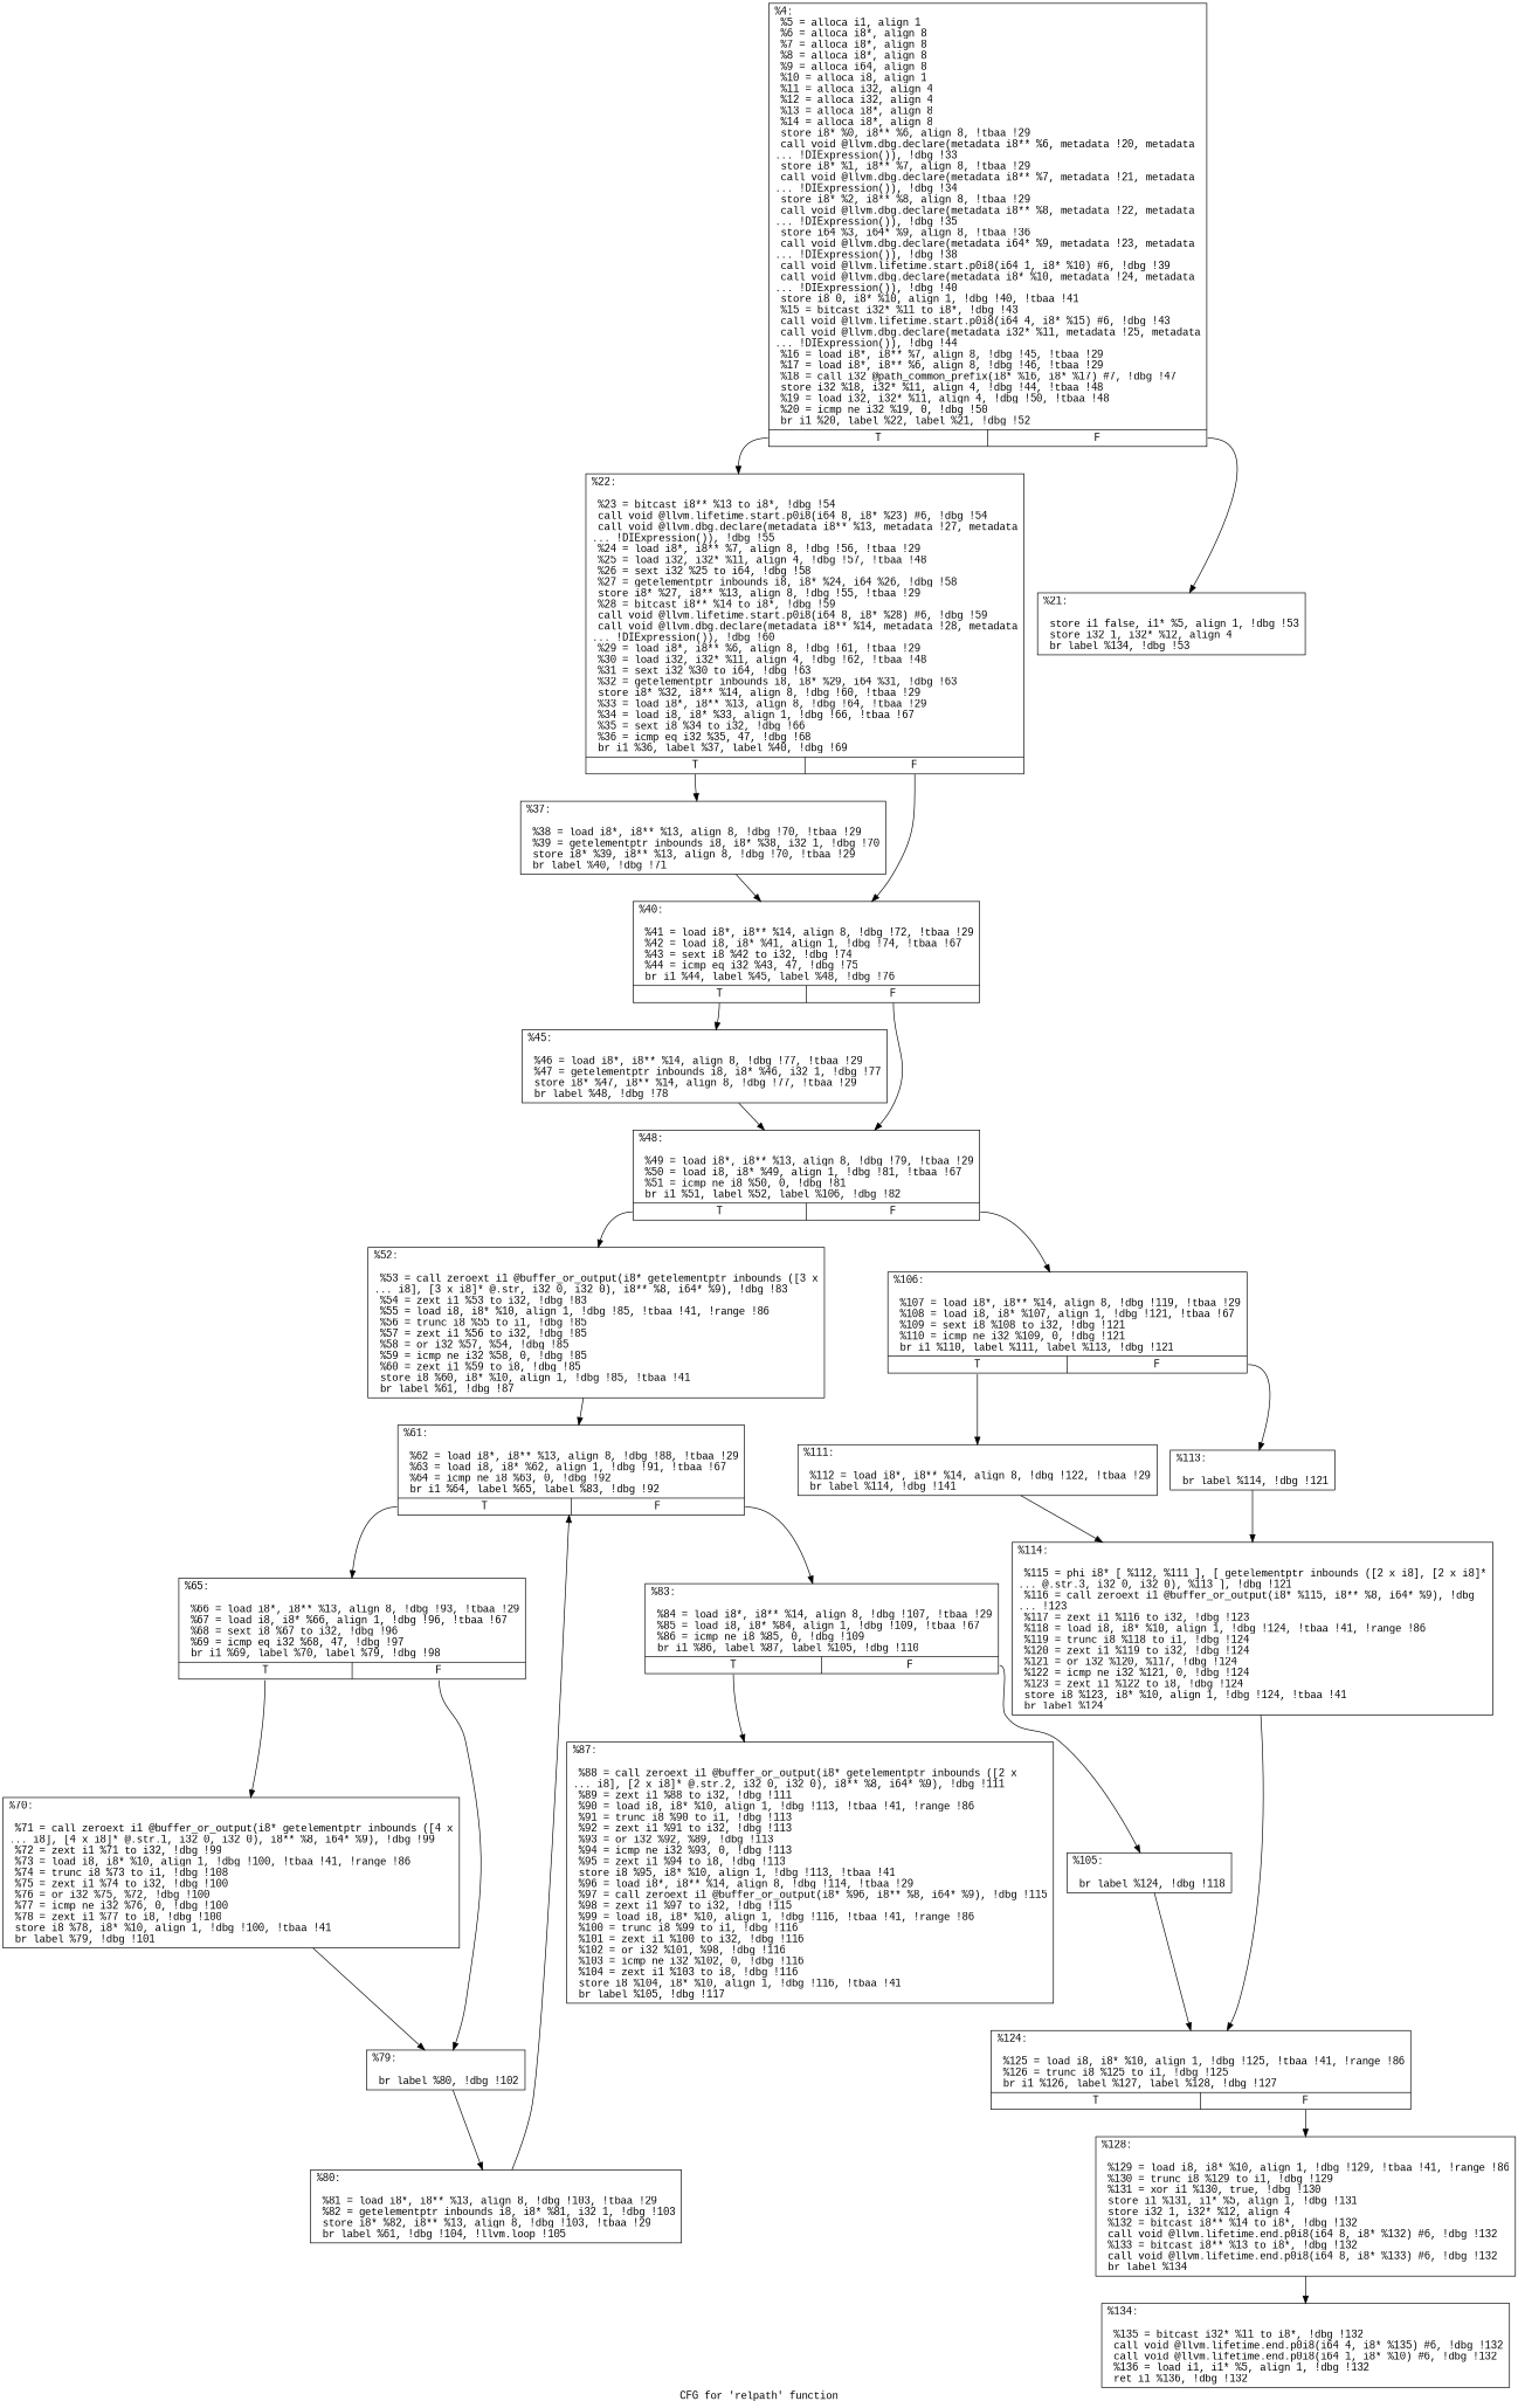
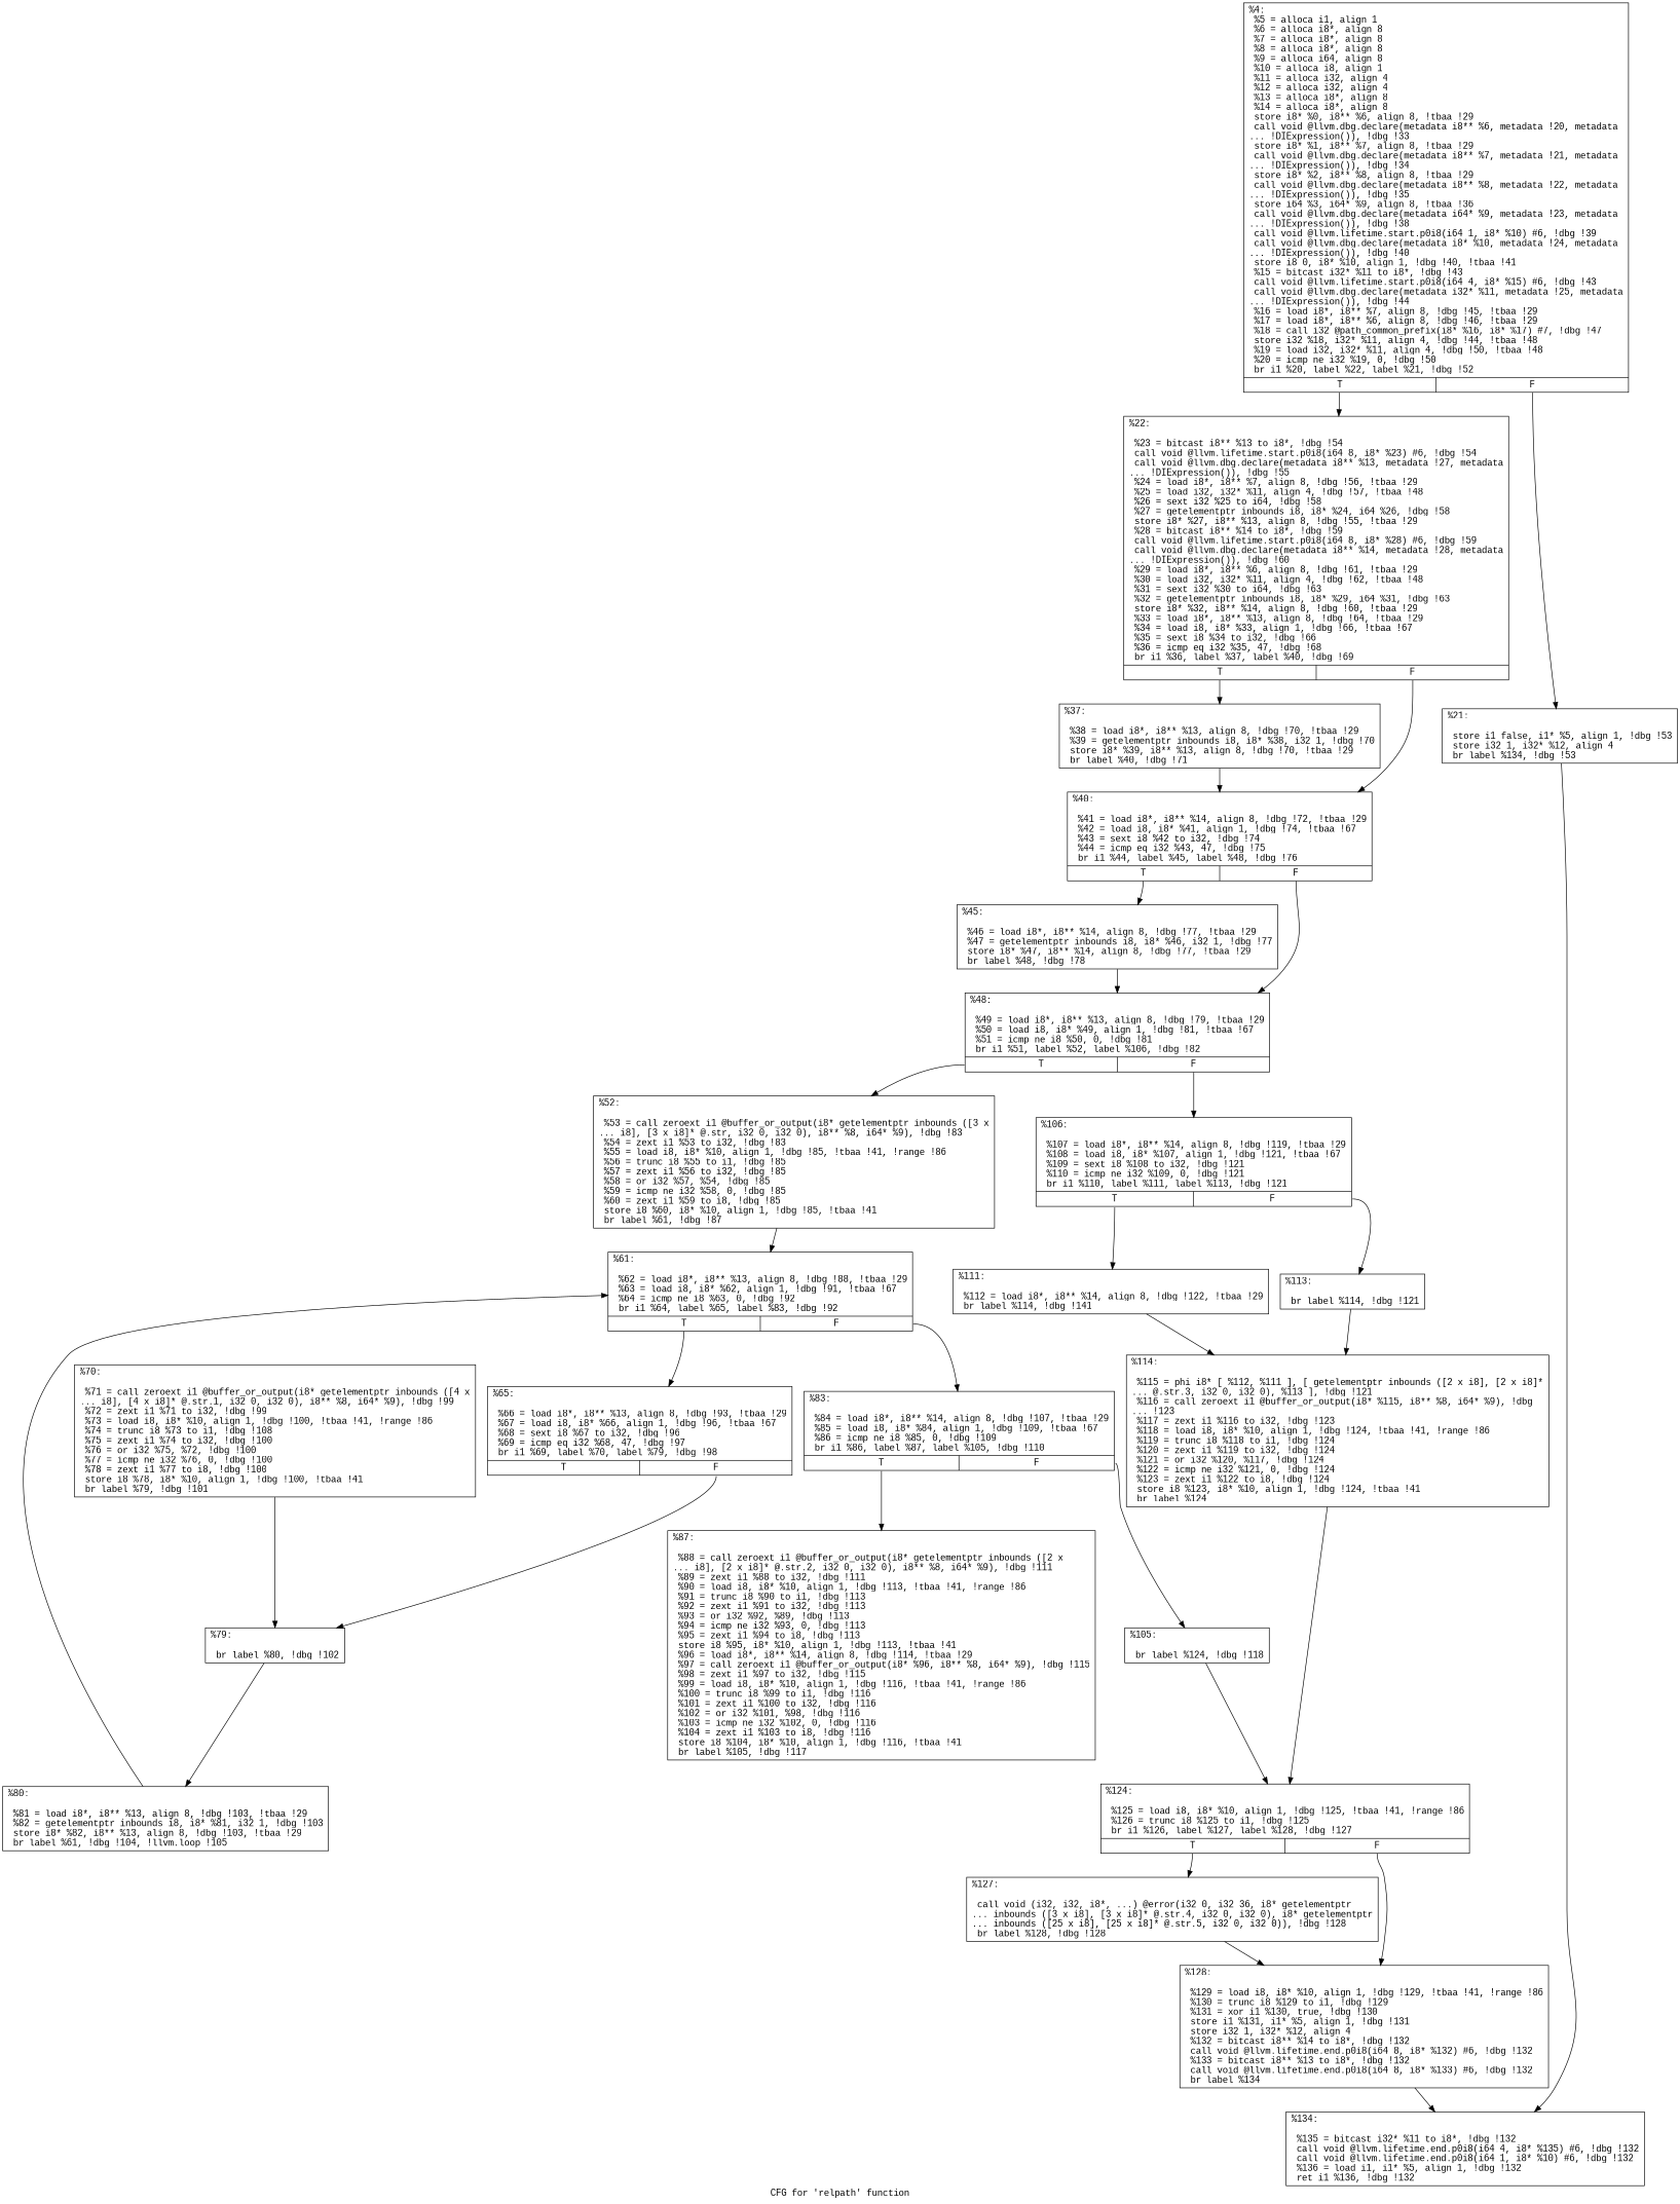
  digraph {
    fontname="Liberation Mono"
    label="CFG for 'relpath' function"
    node [fontname="Liberation Mono" shape=record]
    edge [fontname="Liberation Mono"]
    n1 [label="{%4:\l  %5 = alloca i1, align 1\l  %6 = alloca i8*, align 8\l  %7 = alloca i8*, align 8\l  %8 = alloca i8*, align 8\l  %9 = alloca i64, align 8\l  %10 = alloca i8, align 1\l  %11 = alloca i32, align 4\l  %12 = alloca i32, align 4\l  %13 = alloca i8*, align 8\l  %14 = alloca i8*, align 8\l  store i8* %0, i8** %6, align 8, !tbaa !29\l  call void @llvm.dbg.declare(metadata i8** %6, metadata !20, metadata\l... !DIExpression()), !dbg !33\l  store i8* %1, i8** %7, align 8, !tbaa !29\l  call void @llvm.dbg.declare(metadata i8** %7, metadata !21, metadata\l... !DIExpression()), !dbg !34\l  store i8* %2, i8** %8, align 8, !tbaa !29\l  call void @llvm.dbg.declare(metadata i8** %8, metadata !22, metadata\l... !DIExpression()), !dbg !35\l  store i64 %3, i64* %9, align 8, !tbaa !36\l  call void @llvm.dbg.declare(metadata i64* %9, metadata !23, metadata\l... !DIExpression()), !dbg !38\l  call void @llvm.lifetime.start.p0i8(i64 1, i8* %10) #6, !dbg !39\l  call void @llvm.dbg.declare(metadata i8* %10, metadata !24, metadata\l... !DIExpression()), !dbg !40\l  store i8 0, i8* %10, align 1, !dbg !40, !tbaa !41\l  %15 = bitcast i32* %11 to i8*, !dbg !43\l  call void @llvm.lifetime.start.p0i8(i64 4, i8* %15) #6, !dbg !43\l  call void @llvm.dbg.declare(metadata i32* %11, metadata !25, metadata\l... !DIExpression()), !dbg !44\l  %16 = load i8*, i8** %7, align 8, !dbg !45, !tbaa !29\l  %17 = load i8*, i8** %6, align 8, !dbg !46, !tbaa !29\l  %18 = call i32 @path_common_prefix(i8* %16, i8* %17) #7, !dbg !47\l  store i32 %18, i32* %11, align 4, !dbg !44, !tbaa !48\l  %19 = load i32, i32* %11, align 4, !dbg !50, !tbaa !48\l  %20 = icmp ne i32 %19, 0, !dbg !50\l  br i1 %20, label %22, label %21, !dbg !52\l|{<s0>T|<s1>F}}"]
    n2 [label="{%22:\l\l  %23 = bitcast i8** %13 to i8*, !dbg !54\l  call void @llvm.lifetime.start.p0i8(i64 8, i8* %23) #6, !dbg !54\l  call void @llvm.dbg.declare(metadata i8** %13, metadata !27, metadata\l... !DIExpression()), !dbg !55\l  %24 = load i8*, i8** %7, align 8, !dbg !56, !tbaa !29\l  %25 = load i32, i32* %11, align 4, !dbg !57, !tbaa !48\l  %26 = sext i32 %25 to i64, !dbg !58\l  %27 = getelementptr inbounds i8, i8* %24, i64 %26, !dbg !58\l  store i8* %27, i8** %13, align 8, !dbg !55, !tbaa !29\l  %28 = bitcast i8** %14 to i8*, !dbg !59\l  call void @llvm.lifetime.start.p0i8(i64 8, i8* %28) #6, !dbg !59\l  call void @llvm.dbg.declare(metadata i8** %14, metadata !28, metadata\l... !DIExpression()), !dbg !60\l  %29 = load i8*, i8** %6, align 8, !dbg !61, !tbaa !29\l  %30 = load i32, i32* %11, align 4, !dbg !62, !tbaa !48\l  %31 = sext i32 %30 to i64, !dbg !63\l  %32 = getelementptr inbounds i8, i8* %29, i64 %31, !dbg !63\l  store i8* %32, i8** %14, align 8, !dbg !60, !tbaa !29\l  %33 = load i8*, i8** %13, align 8, !dbg !64, !tbaa !29\l  %34 = load i8, i8* %33, align 1, !dbg !66, !tbaa !67\l  %35 = sext i8 %34 to i32, !dbg !66\l  %36 = icmp eq i32 %35, 47, !dbg !68\l  br i1 %36, label %37, label %40, !dbg !69\l|{<s0>T|<s1>F}}"]
    n3 [label="{%21:\l\l  store i1 false, i1* %5, align 1, !dbg !53\l  store i32 1, i32* %12, align 4\l  br label %134, !dbg !53\l}"]
    n4 [label="{%37:\l\l  %38 = load i8*, i8** %13, align 8, !dbg !70, !tbaa !29\l  %39 = getelementptr inbounds i8, i8* %38, i32 1, !dbg !70\l  store i8* %39, i8** %13, align 8, !dbg !70, !tbaa !29\l  br label %40, !dbg !71\l}"]
    n5 [label="{%40:\l\l  %41 = load i8*, i8** %14, align 8, !dbg !72, !tbaa !29\l  %42 = load i8, i8* %41, align 1, !dbg !74, !tbaa !67\l  %43 = sext i8 %42 to i32, !dbg !74\l  %44 = icmp eq i32 %43, 47, !dbg !75\l  br i1 %44, label %45, label %48, !dbg !76\l|{<s0>T|<s1>F}}"]
    n6 [label="{%134:\l\l  %135 = bitcast i32* %11 to i8*, !dbg !132\l  call void @llvm.lifetime.end.p0i8(i64 4, i8* %135) #6, !dbg !132\l  call void @llvm.lifetime.end.p0i8(i64 1, i8* %10) #6, !dbg !132\l  %136 = load i1, i1* %5, align 1, !dbg !132\l  ret i1 %136, !dbg !132\l}"]
    n7 [label="{%45:\l\l  %46 = load i8*, i8** %14, align 8, !dbg !77, !tbaa !29\l  %47 = getelementptr inbounds i8, i8* %46, i32 1, !dbg !77\l  store i8* %47, i8** %14, align 8, !dbg !77, !tbaa !29\l  br label %48, !dbg !78\l}"]
    n8 [label="{%48:\l\l  %49 = load i8*, i8** %13, align 8, !dbg !79, !tbaa !29\l  %50 = load i8, i8* %49, align 1, !dbg !81, !tbaa !67\l  %51 = icmp ne i8 %50, 0, !dbg !81\l  br i1 %51, label %52, label %106, !dbg !82\l|{<s0>T|<s1>F}}"]
    n9 [label="{%52:\l\l  %53 = call zeroext i1 @buffer_or_output(i8* getelementptr inbounds ([3 x\l... i8], [3 x i8]* @.str, i32 0, i32 0), i8** %8, i64* %9), !dbg !83\l  %54 = zext i1 %53 to i32, !dbg !83\l  %55 = load i8, i8* %10, align 1, !dbg !85, !tbaa !41, !range !86\l  %56 = trunc i8 %55 to i1, !dbg !85\l  %57 = zext i1 %56 to i32, !dbg !85\l  %58 = or i32 %57, %54, !dbg !85\l  %59 = icmp ne i32 %58, 0, !dbg !85\l  %60 = zext i1 %59 to i8, !dbg !85\l  store i8 %60, i8* %10, align 1, !dbg !85, !tbaa !41\l  br label %61, !dbg !87\l}"]
    n10 [label="{%106:\l\l  %107 = load i8*, i8** %14, align 8, !dbg !119, !tbaa !29\l  %108 = load i8, i8* %107, align 1, !dbg !121, !tbaa !67\l  %109 = sext i8 %108 to i32, !dbg !121\l  %110 = icmp ne i32 %109, 0, !dbg !121\l  br i1 %110, label %111, label %113, !dbg !121\l|{<s0>T|<s1>F}}"]
    n11 [label="{%61:\l\l  %62 = load i8*, i8** %13, align 8, !dbg !88, !tbaa !29\l  %63 = load i8, i8* %62, align 1, !dbg !91, !tbaa !67\l  %64 = icmp ne i8 %63, 0, !dbg !92\l  br i1 %64, label %65, label %83, !dbg !92\l|{<s0>T|<s1>F}}"]
    n12 [label="{%111:\l\l  %112 = load i8*, i8** %14, align 8, !dbg !122, !tbaa !29\l  br label %114, !dbg !141\l}"]
    n13 [label="{%113:\l\l  br label %114, !dbg !121\l}"]
    n14 [label="{%65:\l\l  %66 = load i8*, i8** %13, align 8, !dbg !93, !tbaa !29\l  %67 = load i8, i8* %66, align 1, !dbg !96, !tbaa !67\l  %68 = sext i8 %67 to i32, !dbg !96\l  %69 = icmp eq i32 %68, 47, !dbg !97\l  br i1 %69, label %70, label %79, !dbg !98\l|{<s0>T|<s1>F}}"]
    n15 [label="{%83:\l\l  %84 = load i8*, i8** %14, align 8, !dbg !107, !tbaa !29\l  %85 = load i8, i8* %84, align 1, !dbg !109, !tbaa !67\l  %86 = icmp ne i8 %85, 0, !dbg !109\l  br i1 %86, label %87, label %105, !dbg !110\l|{<s0>T|<s1>F}}"]
    n16 [label="{%114:\l\l  %115 = phi i8* [ %112, %111 ], [ getelementptr inbounds ([2 x i8], [2 x i8]*\l... @.str.3, i32 0, i32 0), %113 ], !dbg !121\l  %116 = call zeroext i1 @buffer_or_output(i8* %115, i8** %8, i64* %9), !dbg\l... !123\l  %117 = zext i1 %116 to i32, !dbg !123\l  %118 = load i8, i8* %10, align 1, !dbg !124, !tbaa !41, !range !86\l  %119 = trunc i8 %118 to i1, !dbg !124\l  %120 = zext i1 %119 to i32, !dbg !124\l  %121 = or i32 %120, %117, !dbg !124\l  %122 = icmp ne i32 %121, 0, !dbg !124\l  %123 = zext i1 %122 to i8, !dbg !124\l  store i8 %123, i8* %10, align 1, !dbg !124, !tbaa !41\l  br label %124\l}"]
    n17 [label="{%70:\l\l  %71 = call zeroext i1 @buffer_or_output(i8* getelementptr inbounds ([4 x\l... i8], [4 x i8]* @.str.1, i32 0, i32 0), i8** %8, i64* %9), !dbg !99\l  %72 = zext i1 %71 to i32, !dbg !99\l  %73 = load i8, i8* %10, align 1, !dbg !100, !tbaa !41, !range !86\l  %74 = trunc i8 %73 to i1, !dbg !108\l  %75 = zext i1 %74 to i32, !dbg !100\l  %76 = or i32 %75, %72, !dbg !100\l  %77 = icmp ne i32 %76, 0, !dbg !100\l  %78 = zext i1 %77 to i8, !dbg !100\l  store i8 %78, i8* %10, align 1, !dbg !100, !tbaa !41\l  br label %79, !dbg !101\l}"]
    n18 [label="{%79:\l\l  br label %80, !dbg !102\l}"]
    n19 [label="{%87:\l\l  %88 = call zeroext i1 @buffer_or_output(i8* getelementptr inbounds ([2 x\l... i8], [2 x i8]* @.str.2, i32 0, i32 0), i8** %8, i64* %9), !dbg !111\l  %89 = zext i1 %88 to i32, !dbg !111\l  %90 = load i8, i8* %10, align 1, !dbg !113, !tbaa !41, !range !86\l  %91 = trunc i8 %90 to i1, !dbg !113\l  %92 = zext i1 %91 to i32, !dbg !113\l  %93 = or i32 %92, %89, !dbg !113\l  %94 = icmp ne i32 %93, 0, !dbg !113\l  %95 = zext i1 %94 to i8, !dbg !113\l  store i8 %95, i8* %10, align 1, !dbg !113, !tbaa !41\l  %96 = load i8*, i8** %14, align 8, !dbg !114, !tbaa !29\l  %97 = call zeroext i1 @buffer_or_output(i8* %96, i8** %8, i64* %9), !dbg !115\l  %98 = zext i1 %97 to i32, !dbg !115\l  %99 = load i8, i8* %10, align 1, !dbg !116, !tbaa !41, !range !86\l  %100 = trunc i8 %99 to i1, !dbg !116\l  %101 = zext i1 %100 to i32, !dbg !116\l  %102 = or i32 %101, %98, !dbg !116\l  %103 = icmp ne i32 %102, 0, !dbg !116\l  %104 = zext i1 %103 to i8, !dbg !116\l  store i8 %104, i8* %10, align 1, !dbg !116, !tbaa !41\l  br label %105, !dbg !117\l}"]
    n20 [label="{%105:\l\l  br label %124, !dbg !118\l}"]
    n21 [label="{%80:\l\l  %81 = load i8*, i8** %13, align 8, !dbg !103, !tbaa !29\l  %82 = getelementptr inbounds i8, i8* %81, i32 1, !dbg !103\l  store i8* %82, i8** %13, align 8, !dbg !103, !tbaa !29\l  br label %61, !dbg !104, !llvm.loop !105\l}"]
    n22 [label="{%124:\l\l  %125 = load i8, i8* %10, align 1, !dbg !125, !tbaa !41, !range !86\l  %126 = trunc i8 %125 to i1, !dbg !125\l  br i1 %126, label %127, label %128, !dbg !127\l|{<s0>T|<s1>F}}"]
+   n23 [label="{%127:\l\l  call void (i32, i32, i8*, ...) @error(i32 0, i32 36, i8* getelementptr\l... inbounds ([3 x i8], [3 x i8]* @.str.4, i32 0, i32 0), i8* getelementptr\l... inbounds ([25 x i8], [25 x i8]* @.str.5, i32 0, i32 0)), !dbg !128\l  br label %128, !dbg !128\l}"]
    n24 [label="{%128:\l\l  %129 = load i8, i8* %10, align 1, !dbg !129, !tbaa !41, !range !86\l  %130 = trunc i8 %129 to i1, !dbg !129\l  %131 = xor i1 %130, true, !dbg !130\l  store i1 %131, i1* %5, align 1, !dbg !131\l  store i32 1, i32* %12, align 4\l  %132 = bitcast i8** %14 to i8*, !dbg !132\l  call void @llvm.lifetime.end.p0i8(i64 8, i8* %132) #6, !dbg !132\l  %133 = bitcast i8** %13 to i8*, !dbg !132\l  call void @llvm.lifetime.end.p0i8(i64 8, i8* %133) #6, !dbg !132\l  br label %134\l}"]
    n1 -> n2 [tailport=s0]
    n1 -> n3 [tailport=s1]
    n2 -> n4 [tailport=s0]
    n2 -> n5 [tailport=s1]
+   n3 -> n6
    n4 -> n5
    n5 -> n7 [tailport=s0]
    n5 -> n8 [tailport=s1]
    n7 -> n8
    n8 -> n9 [tailport=s0]
    n8 -> n10 [tailport=s1]
    n9 -> n11
    n10 -> n12 [tailport=s0]
    n10 -> n13 [tailport=s1]
    n11 -> n14 [tailport=s0]
    n11 -> n15 [tailport=s1]
    n12 -> n16
    n13 -> n16
-   n14 -> n17 [tailport=s0]
    n14 -> n18 [tailport=s1]
    n15 -> n19 [tailport=s0]
    n15 -> n20 [tailport=s1]
    n16 -> n22
    n17 -> n18
    n18 -> n21
    n20 -> n22
    n21 -> n11
+   n22 -> n23 [tailport=s0]
    n22 -> n24 [tailport=s1]
+   n23 -> n24
    n24 -> n6
  }
